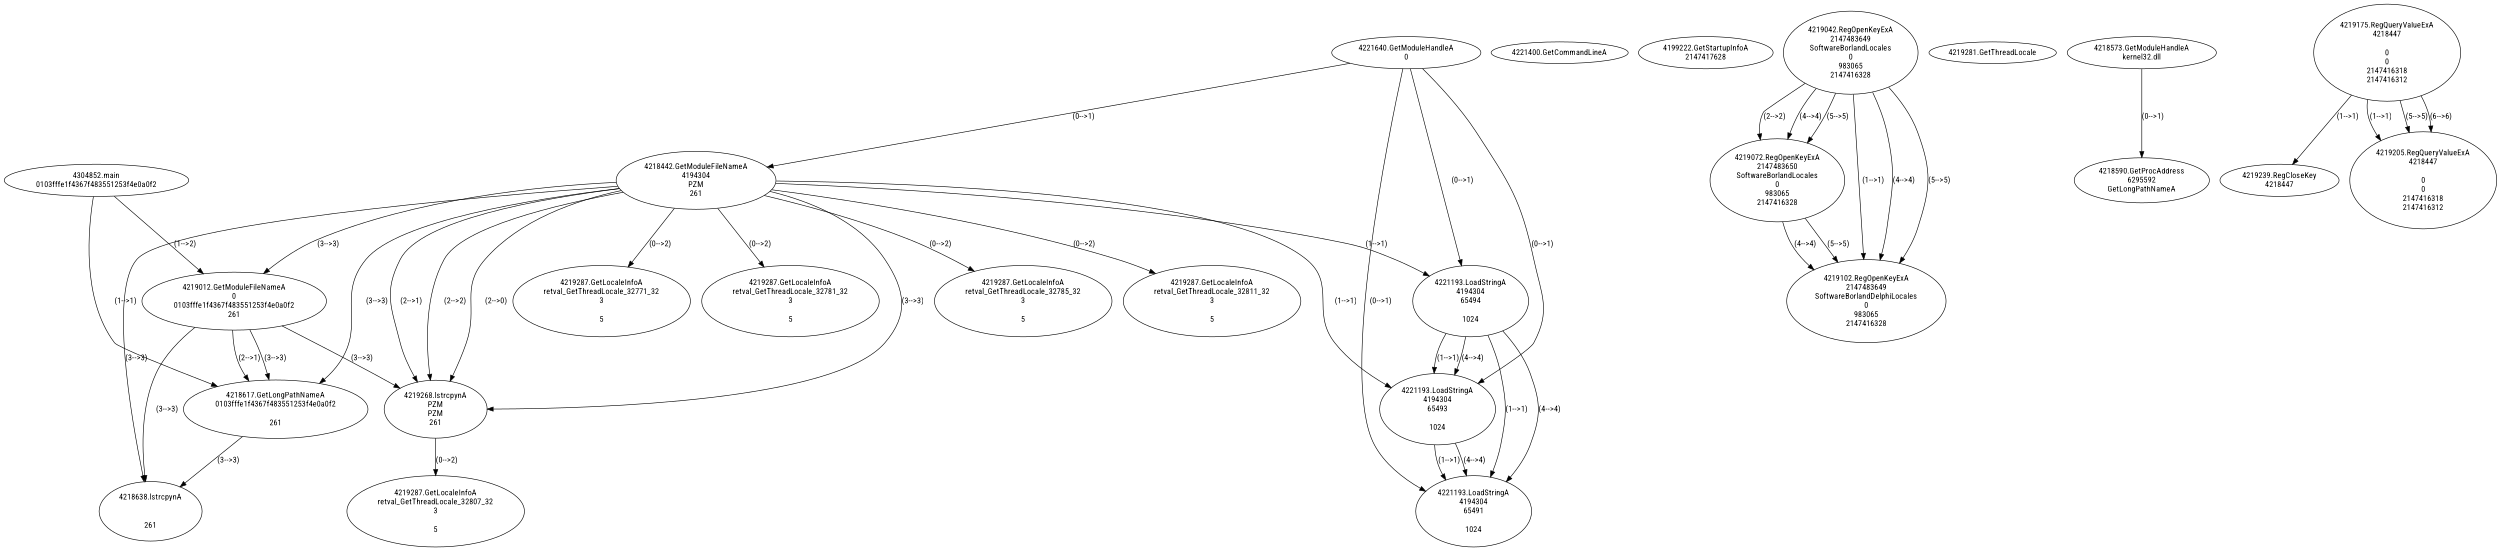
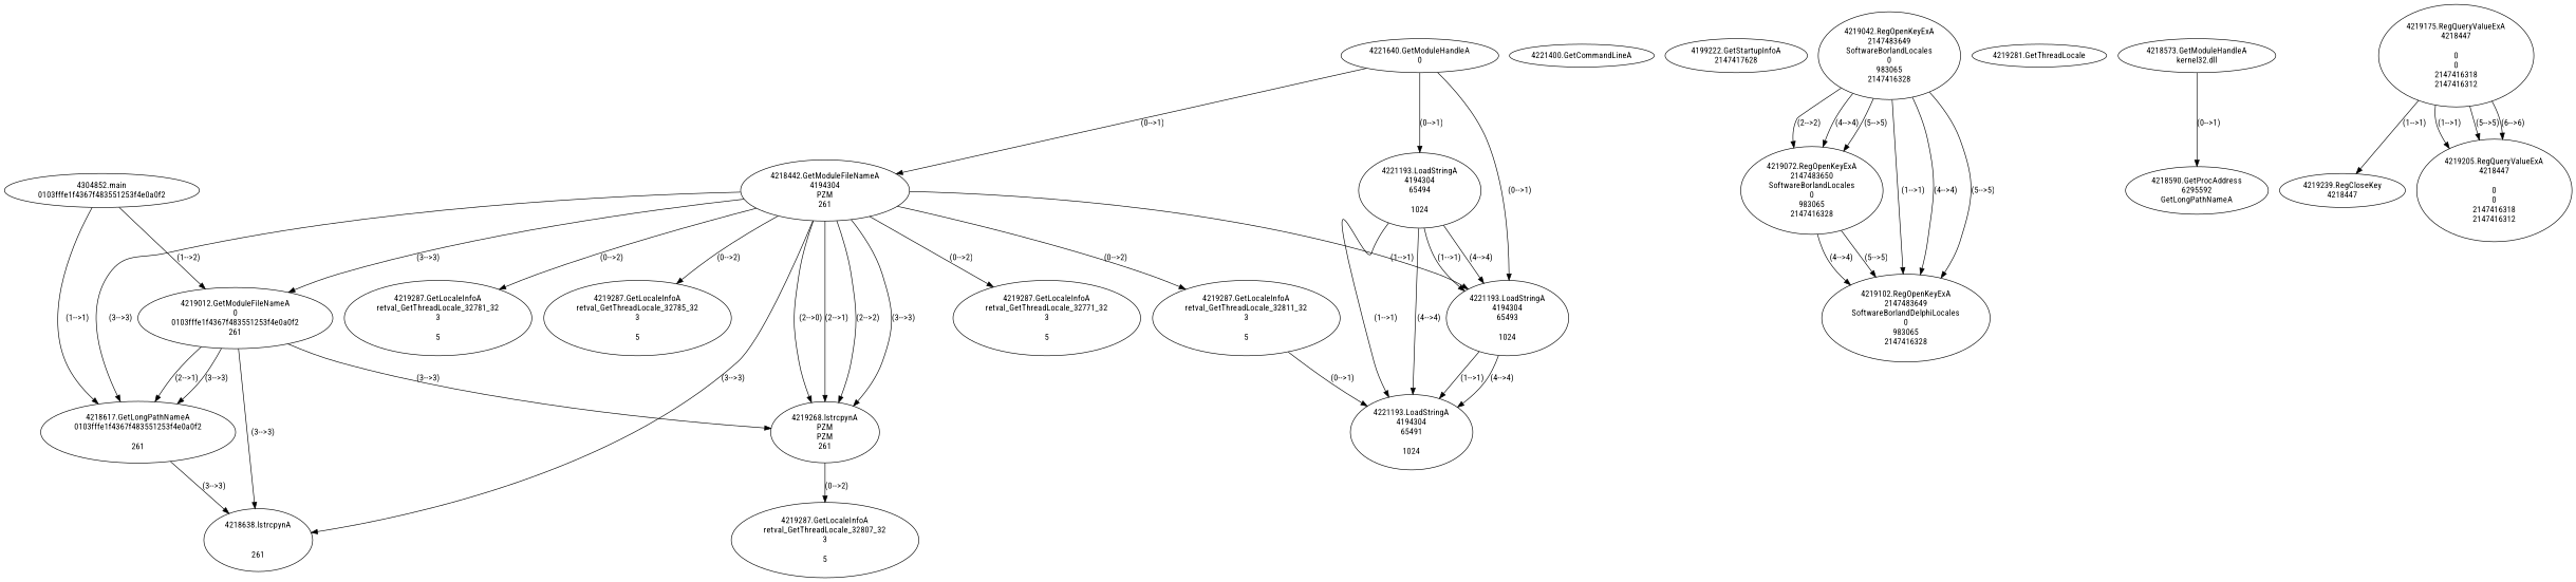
  digraph {
    fontname="Roboto Condensed"
    node [fontname="Roboto Condensed"]
    edge [fontname="Roboto Condensed"]
    n1 [label="4304852.main\n0103fffe1f4367f483551253f4e0a0f2"]
    n2 [label="4219012.GetModuleFileNameA\n0\n0103fffe1f4367f483551253f4e0a0f2\n261"]
    n3 [label="4218617.GetLongPathNameA\n0103fffe1f4367f483551253f4e0a0f2\n\n261"]
    n4 [label="4219268.lstrcpynA\nPZM\nPZM\n261"]
    n5 [label="4218638.lstrcpynA\n\n\n261"]
    n6 [label="4221640.GetModuleHandleA\n0"]
    n7 [label="4218442.GetModuleFileNameA\n4194304\nPZM\n261"]
    n8 [label="4221193.LoadStringA\n4194304\n65494\n\n1024"]
    n9 [label="4221193.LoadStringA\n4194304\n65493\n\n1024"]
    n10 [label="4221193.LoadStringA\n4194304\n65491\n\n1024"]
    n11 [label="4219287.GetLocaleInfoA\nretval_GetThreadLocale_32771_32\n3\n\n5"]
    n12 [label="4219287.GetLocaleInfoA\nretval_GetThreadLocale_32781_32\n3\n\n5"]
    n13 [label="4219287.GetLocaleInfoA\nretval_GetThreadLocale_32785_32\n3\n\n5"]
    n14 [label="4219287.GetLocaleInfoA\nretval_GetThreadLocale_32811_32\n3\n\n5"]
    n15 [label="4221400.GetCommandLineA\n"]
    n16 [label="4199222.GetStartupInfoA\n2147417628"]
    n17 [label="4219287.GetLocaleInfoA\nretval_GetThreadLocale_32807_32\n3\n\n5"]
    n18 [label="4219042.RegOpenKeyExA\n2147483649\nSoftware\Borland\Locales\n0\n983065\n2147416328"]
    n19 [label="4219072.RegOpenKeyExA\n2147483650\nSoftware\Borland\Locales\n0\n983065\n2147416328"]
    n20 [label="4219102.RegOpenKeyExA\n2147483649\nSoftware\Borland\Delphi\Locales\n0\n983065\n2147416328"]
    n21 [label="4219281.GetThreadLocale\n"]
    n22 [label="4218573.GetModuleHandleA\nkernel32.dll"]
    n23 [label="4218590.GetProcAddress\n6295592\nGetLongPathNameA"]
    n24 [label="4219175.RegQueryValueExA\n4218447\n\n0\n0\n2147416318\n2147416312"]
    n25 [label="4219239.RegCloseKey\n4218447"]
    n26 [label="4219205.RegQueryValueExA\n4218447\n\n0\n0\n2147416318\n2147416312"]
    n1 -> n2 [label="(1-->2)"]
    n1 -> n3 [label="(1-->1)"]
    n2 -> n3 [label="(2-->1)"]
    n2 -> n3 [label="(3-->3)"]
    n2 -> n4 [label="(3-->3)"]
    n2 -> n5 [label="(3-->3)"]
    n3 -> n5 [label="(3-->3)"]
    n4 -> n17 [label="(0-->2)"]
    n6 -> n7 [label="(0-->1)"]
    n6 -> n8 [label="(0-->1)"]
    n6 -> n9 [label="(0-->1)"]
-   n6 -> n10 [label="(0-->1)"]
+   n14 -> n10 [label="(0-->1)"]
    n7 -> n2 [label="(3-->3)"]
    n7 -> n3 [label="(3-->3)"]
    n7 -> n4 [label="(2-->1)"]
    n7 -> n4 [label="(2-->2)"]
    n7 -> n4 [label="(3-->3)"]
    n7 -> n4 [label="(2-->0)"]
    n7 -> n5 [label="(3-->3)"]
-   n7 -> n8 [label="(1-->1)"]
    n7 -> n9 [label="(1-->1)"]
    n7 -> n11 [label="(0-->2)"]
    n7 -> n12 [label="(0-->2)"]
    n7 -> n13 [label="(0-->2)"]
    n7 -> n14 [label="(0-->2)"]
    n8 -> n9 [label="(1-->1)"]
    n8 -> n9 [label="(4-->4)"]
    n8 -> n10 [label="(1-->1)"]
    n8 -> n10 [label="(4-->4)"]
    n9 -> n10 [label="(1-->1)"]
    n9 -> n10 [label="(4-->4)"]
    n18 -> n19 [label="(2-->2)"]
    n18 -> n19 [label="(4-->4)"]
    n18 -> n19 [label="(5-->5)"]
    n18 -> n20 [label="(1-->1)"]
    n18 -> n20 [label="(4-->4)"]
    n18 -> n20 [label="(5-->5)"]
    n19 -> n20 [label="(4-->4)"]
    n19 -> n20 [label="(5-->5)"]
    n22 -> n23 [label="(0-->1)"]
    n24 -> n25 [label="(1-->1)"]
    n24 -> n26 [label="(1-->1)"]
    n24 -> n26 [label="(5-->5)"]
    n24 -> n26 [label="(6-->6)"]
  }
